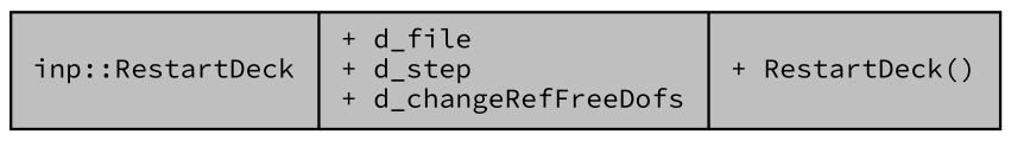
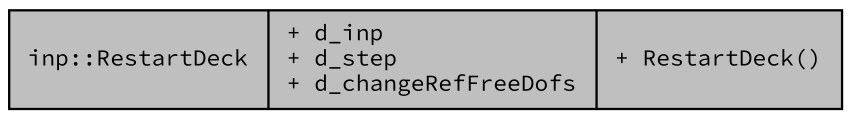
  digraph {
    rankdir=LR
    fontname="Source Code Pro"
-   n1 [color=black fillcolor=grey75 fontcolor=black fontname="Source Code Pro" fontsize=10 height=0.2 label="{inp::RestartDeck\n|+ d_file\l+ d_step\l+ d_changeRefFreeDofs\l|+ RestartDeck()\l}" shape=record style=filled width=0.4]
+   n1 [color=black fillcolor=grey75 fontcolor=black fontname="Source Code Pro" fontsize=10 height=0.2 label="{inp::RestartDeck\n|+ d_inp\l+ d_step\l+ d_changeRefFreeDofs\l|+ RestartDeck()\l}" shape=record style=filled width=0.4]
  }
